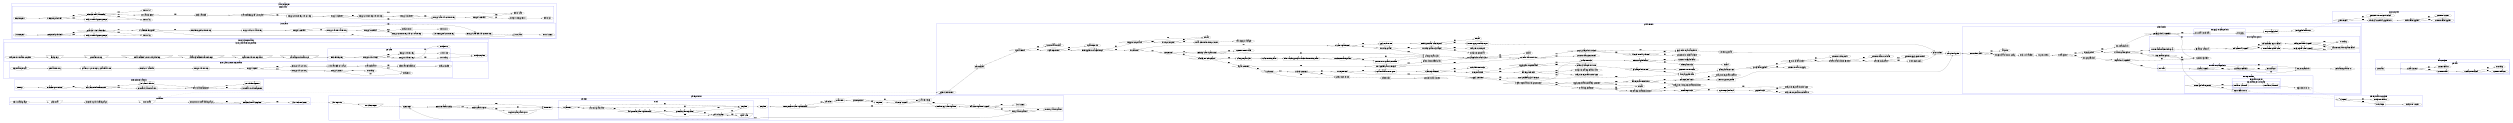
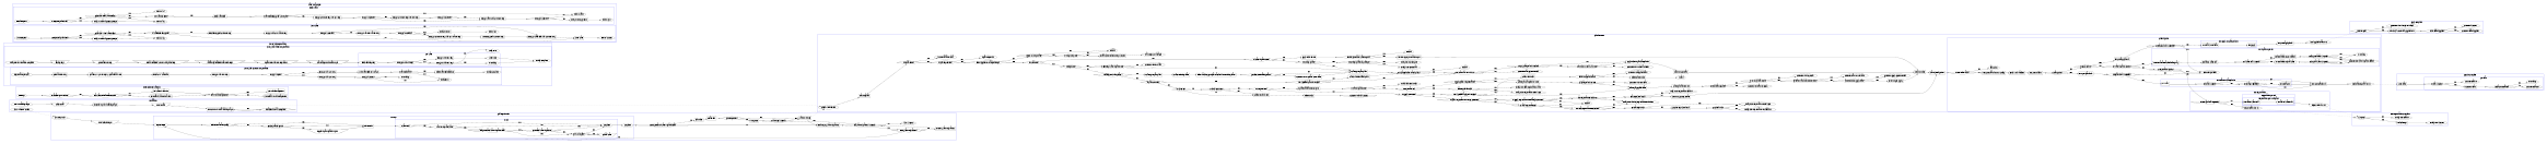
  digraph {
    rankdir=LR
    node [shape=diamond]
    n1 [label="User on Landing Page" shape=ellipse]
    n2 [label="Click Install" shape=invtrapezium]
    n3 [label="Directed to Github Landing Page" shape=box]
    n4 [label="User installs" shape=invtrapezium]
    n5 [label="Bounce to Post Install Landing Page" shape=box]
    n6 [label="Is Backend Install Complete?"]
    n7 [label="Show Welcome Screen" shape=ellipse]
    n8 [label="Is State Dir?"]
    n9 [label=Complete shape=ellipse]
    n10 [label="Want To Migrate State?"]
    n11 [label="Add Workspace?"]
    n12 [label="Upload State" shape=invtrapezium]
    n13 [label="Did Automatic State Migration Fail?"]
    n14 [label="Automatic State Migration?"]
    n15 [label="Inspect Repo" shape=ellipse]
    n16 [label="Exists Terrateam Config?"]
    n17 [label="Exists Atlantis YAML?"]
    n18 [label="Toggle Migrate Atlantis YAML" shape=invtrapezium]
    n19 [label="List TF Dirs" shape=box]
    n20 [label=Complete shape=ellipse]
    n21 [label="Show Repo List" shape=ellipse]
    n22 [label="User Selects Repos" shape=invtrapezium]
    n23 [label="Automerge PRs?"]
    n24 [label="Merge PR" shape=box]
    n25 [label="Wait For Merge" shape=box]
    n26 [label="Did State Migrations Succeed?"]
    n27 [label="Retry State Migrations?"]
    n28 [label="Show Success" shape=ellipse]
    n29 [label="Do Retry State Migrations" shape=box]
    n30 [label="Is Retry Because State Migration Fail?"]
    n31 [label="Perform Any State Migrations" shape=box]
    n32 [label="Add Token" shape=box]
    n33 [label="Did Merge Succeed?"]
    n34 [label="Create PRs" shape=box]
    n35 [label="Terrateam YAML Exists?"]
    n36 [label="Has State Dir File Pattern List?"]
    n37 [label="Set Default State Dir Pat List" shape=box]
    n38 [label="Set State Dir Pat List" shape=box]
    n39 [label="Has Module Fragement?"]
    n40 [label="Set Default Module Fragement" shape=box]
    n41 [label="Set Module Fragement" shape=box]
    n42 [label="TF Repo" shape=ellipse]
    n43 [label="Did Plan Succeed?"]
    n44 [label="Is InfraCost Enabled?"]
    n45 [label="Run Plan" shape=box]
    n46 [label="Run InfraCost" shape=box]
    n47 [label="Run Apply" shape=box]
    n48 [label="Download Stored Plan" shape=box]
    n49 [label="Move Terrateam Backend File Away" shape=box]
    n50 [label="Terraform State Pull" shape=box]
    n51 [label="Did State Pull Succeed?"]
    n52 [label="Do Terrateam Upload State" shape=box]
-   n53 [label="Verify Upload State Succeed?"]
+   n53 [label="Did Upload State Succeed?"]
    n54 [label="Comment PR State Migration Failed" shape=ellipse]
    n55 [label="Do Nothing" shape=ellipse]
    n56 [label="Tell Terrateam Import Failed" shape=box]
    n57 [label="Telling Terrateam Succeed?"]
    n58 [label="Terrafrom State Pull" shape=box]
    n59 [label="Terraform State Push" shape=box]
    n60 [label="Do New And Old Key Exist?"]
    n61 [label="Report Failure to Us" shape=ellipse]
    n62 [label="Report Result to Us" shape=ellipse]
    n63 [label="Run post_plan_hook" shape=box]
    n64 [label="Merge Local and Known Config" shape=box]
    n65 [label="Fetch Work Manifest" shape=box]
    n66 [label="Run pre_plan_hook" shape=box]
    n67 [label="pre_plan_hook Succeeded?"]
    n68 [label="Send Planning Data To Us" shape=ellipse]
    n69 [label="Run pre_apply_hook" shape=box]
    n70 [label="pre_apply_hook Succeeded?"]
    n71 [label="Comment And Exit" shape=ellipse]
    n72 [label="Run post_apply_hook" shape=box]
    n73 [label="Send Applied Data To Us" shape=ellipse]
    n74 [label="Is Run Token Valid?"]
    n75 [label="Fail Action" shape=ellipse]
    n76 [label="Run pre_workflow" shape=box]
    n77 [label="Is Plan Action?"]
    n78 [label="Is Apply Action?"]
    n79 [label="Is State Migration Action?"]
    n80 [label="Is Key Rotation Action?"]
    n81 [label="GitHub Sends Event" shape=ellipse]
    n82 [label="Event Applies To Managed Repo?"]
    n83 [label="Is Create PR?"]
    n84 [label="Is Repo In Setup Phase?"]
    n85 [label="Parse Payload" shape=box]
    n86 [label="Is Install Event?"]
    n87 [label="Start GitHub Action" shape=box]
    n88 [label="Is Reopen PR?"]
    n89 [label="Is State Migration PR?"]
    n90 [label="Is Modify PR (code update)?"]
    n91 [label="Is plan Comment?"]
    n92 [label="Collect Autoplan Globs" shape=box]
    n93 [label="User Specified plan Dir/Project?"]
    n94 [label="Is Close PR?"]
    n95 [label="Is Merge Event?"]
    n96 [label="Is Apply Comment?"]
    n97 [label="Update Database From YAML" shape=box]
    n98 [label="User Specified apply Dir/Project?"]
    n99 [label="Is Allow Key Rotate On Merge Comment?"]
    n100 [label="Set Run Type: Plan" shape=box]
    n101 [label="Set Run Token" shape=box]
    n102 [label="Set Run Type: Apply" shape=box]
    n103 [label="Set Run Type: Automatic Import" shape=box]
    n104 [label="Set Run Type: Key Rotate" shape=box]
    n105 [label="Is Apply After Merge Enabled?"]
    n106 [label="Collect All Changed Dirs in PR" shape=box]
    n107 [label="Collect PR Locks" shape=box]
    n108 [label="Collect when_modified Globs" shape=box]
    n109 [label="User Have Plan Permission?"]
    n110 [label="Collect Autoplan Globs" shape=box]
    n111 [label="Do Changed Files Match Globs?"]
    n112 [label=Discard shape=ellipse]
    n113 [label="Are Any Changed Dirs Locked?"]
    n114 [label="Comment Plan Access Denied" shape=ellipse]
-   n115 [label="Can User Apply Plans?"]
+   n115 [label="Can Permission Apply Plans?"]
    n116 [label="Comment Apply Access Denied" shape=ellipse]
    n117 [label="Filter All Applied Plans" shape=box]
    n118 [label="All Locks Owned by this PR?"]
    n119 [label="Apply Locks To All Changed Dirs" shape=box]
    n120 [label="Comment Dirs Locked and Exit" shape=ellipse]
    n121 [label="All Changed Dirs In DB?"]
    n122 [label="PR Owns All Plan Locks?"]
    n123 [label="All Plans Match This PR Revision?"]
    n124 [label="Comment Missing Locks" shape=ellipse]
    n125 [label="Comment Must Run Plan" shape=ellipse]
    n126 [label="Collect All Plans For PR" shape=box]
    n127 [label="Are All Plans Applied?"]
    n128 [label="Comment No Plans To Apply" shape=ellipse]
    n129 [label="Is State Migration PR?"]
    n130 [label="Comment Plans Out Of Date" shape=ellipse]
    n131 [label="Collect Existing Plans" shape=box]
    n132 [label="Comment Must Update Some Plans" shape=box]
    n133 [label="Filter Matching Autoplan Matches from Existing Plans" shape=box]
    n134 [label="Are There Remaining Plans?"]
    n135 [label="Is unlock Comment?"]
    n136 [label="Collect Locks for PR" shape=box]
    n137 [label="Delete Locks" shape=box]
    n138 [label="Comment Unlock Success"]
    n139 [label="Is Key Rotate PR?"]
    n140 [label="Unlock This PR's Locks" shape=ellipse]
    n141 [label="Is Existing State Migration PR?"]
    n142 [label="Comment PR Not Valid" shape=ellipse]
    n143 [label="Apply Locks For PR" shape=box]
    n144 [label="Is e2e key update?"]
    n145 [label="Exists Automatic State Imports?"]
    n146 [label=Discard shape=ellipse]
    n147 [label="Is Add Repo Event?"]
    n148 [label="Store Installation Data" shape=ellipse]
    n149 [label="Update Repo List" shape=ellipse]
    n150 [label="Is Merge Setup PR?"]
    n151 [label=Discard shape=ellipse]
    n152 [label="Install Client Token in Repo Secrets" shape=box]
    n153 [label="Mark Repo As Managed" shape=ellipse]
    n154 [label="Exists Unapplied Plans?"]
    n155 [label="Delete All PR Locks" shape=box]
    n156 [label="Comment Unapplied Plans" shape=ellipse]
    n157 [label=Discard shape=ellipse]
    n158 [label="Has Repo-level Lock?"]
    n159 [label="Is e2e key update only change?"]
    n160 [label="Notify user e2e PR bad" shape=ellipse]
    n161 [label="Notify user e2e PR good" shape=ellipse]
    n162 [label="Is Apply Key Rotate Immediately Comment?"]
    n163 [label="Is Valid Key Rotate PR?"]
    n164 [label="Has Key Rotate Permissions"]
    n165 [label=Discard shape=ellipse]
    n166 [label="User Has Key Rotate Permissions?"]
    n167 [label="PR Has Repo Lock?"]
    n168 [label="Notify User Missing Key Rotate Permissions" shape=ellipse]
    n169 [label="Acquire Repo-level Lock" shape=box]
    n170 [label="Notify User Key Rotation Next Steps" shape=ellipse]
    n171 [label="Acquired Lock?"]
    n172 [label="Notify User Key Rotation Lock Failure" shape=ellipse]
    n173 [label="Notify User Bad Key Rotation State" shape=ellipse]
    n174 [label="Notify User Key Rotation Next Steps" shape=ellipse]
    n175 [label="Has Repo-level Lock?"]
    n176 [label="Notify User Key Rotation Failure" shape=ellipse]
    n177 [label="Is PR Merged?"]
    n178 [label="Unlock All Successfully Applied Dirs" shape=box]
    n179 [label="Comment Must Merge To Unlock" shape=ellipse]
    n180 [label="Exists Failed Applies?"]
    n181 [label="Comment Failed Applies" shape=ellipse]
    n182 [label="Comment Success" shape=ellipse]
    n183 [label="Is Plan Success?"]
    n184 [label="Comment Plan" shape=box]
    n185 [label="Comment Failure" shape=ellipse]
    n186 [label="Is InfraCost Enabled?"]
    n187 [label="Comment Infracost" shape=ellipse]
    n188 [label="Do Nothing" shape=ellipse]
    n189 [label="Store Plans" shape=box]
    n190 [label="Is Success?"]
    n191 [label="Unlock Repo" shape=box]
    n192 [label="Notify User Failure" shape=ellipse]
    n193 [label="Notify User Success" shape=ellipse]
    n194 [label="Fetch Existing Key" shape=ellipse]
    n195 [label="Decrypts with Old Key?"]
    n196 [label="Decrypts with New Key?"]
    n197 [label="Encrypt with New Key" shape=box]
    n198 [label="Do Nothing" shape=ellipse]
    n199 [label="Write to DB" shape=ellipse]
    n200 [label="Restart Backend Servers With Added Key" shape=invtrapezium]
    n201 [label="Validate All Backends Have Boh Keys" shape=invtrapezium]
    n202 [label="Update DB With New Key Name" shape=invtrapezium]
    n203 [label="Start Background Rotation Job" shape=invtrapezium]
    n204 [label="Generate New Key" shape=invtrapezium]
    n205 [label="Backup Keys" shape=invtrapezium]
    n206 [label="Verify Previous Rotation Complete" shape=ellipse]
    n207 [label="Notify Complete" shape=ellipse]
    n208 [label="Notify Error" shape=ellipse]
    n209 [label="Generate New Key" shape=box]
    n210 [label="Update Curr & Prev Keys & Updated_at in DB" shape=box]
    n211 [label="Fetch Curr State File" shape=box]
    n212 [label="Decrypt with Prev Key" shape=box]
    n213 [label="Decrypt Success?"]
    n214 [label="Decrypt with Curr Key" shape=box]
    n215 [label="Encrypt with Curr Key" shape=box]
    n216 [label="Decrypt Success?"]
    n217 [label="Notify Error" shape=ellipse]
    n218 [label="Do Nothing" shape=ellipse]
    n219 [label="Write State File To Storage" shape=box]
    n220 [label="Is State File Valid?"]
    n221 [label="Delete State File Backups" shape=box]
    n222 [label="Notify Complete" shape=ellipse]
    n223 [label="Key Rotation API Call" shape=ellipse]
    n224 [label="Is Request Authorized?"]
    n225 [label="Notify Us Unauth Access Attempt" shape=box]
    n226 [label="Token can Read State Prefix?"]
    n227 [label="Return 403" shape=ellipse]
    n228 [label="Does State ID Exist?"]
    n229 [label="Fetch State File" shape=box]
    n230 [label="Return 404" shape=ellipse]
    n231 [label="Is State File Encrypted Server-side?"]
    n232 [label="Decrypt Customer Key with Curr Key" shape=box]
    n233 [label="Return State" shape=ellipse]
    n234 [label="Decrypt Successful?"]
    n235 [label="Decrypt Customer Key with Prev Key" shape=box]
    n236 [label="Decrypt Successful?"]
    n237 [label="Decrypt State With Customer Key" shape=box]
    n238 [label="Decrypt Successful?"]
    n239 [label="Notify Us Decrypt Error" shape=box]
    n240 [label="Return 500" shape=ellipse]
    n241 [label="Fetch Request" shape=ellipse]
    n242 [label="Is Requested Authorized?"]
    n243 [label="Notify Us Unauth Access Attempt" shape=box]
    n244 [label="Tokan Can Write State Prefix?"]
    n245 [label="Return 403" shape=ellipse]
    n246 [label="Is State E2E Encrypted?"]
    n247 [label="Store State" shape=box]
    n248 [label="Fetch Encrypted Customer Key" shape=box]
    n249 [label="Return Success" shape=ellipse]
    n250 [label="Decrypt with Curr Master Key" shape=box]
    n251 [label="Decrypt Successful?"]
    n252 [label="Decrypt with Prev Master Key" shape=box]
    n253 [label="Encrypt State File with Customer Key" shape=box]
    n254 [label="Decrypt Successful?"]
    n255 [label="Notify Us Error" shape=box]
    n256 [label="Encrypt Customer Key With Curr Master Key" shape=box]
    n257 [label="Return 500" shape=ellipse]
    n258 [label="Store Encrypted Customer Key" shape=box]
    n259 [label="Store Request" shape=ellipse]
    subgraph cluster_1 {
      color=blue
      label=Installation
      n1
      n2
      n3
      n4
      n5
      n6
      n7
    }
    subgraph cluster_2 {
      color=blue
      label="Add Repositories"
      n21
      n22
      n23
      n24
      n25
      n26
      n27
      n28
      n29
      n30
      n31
      n32
      n33
      n34
      subgraph cluster_3 {
        color=blue
        label="per Repo"
        n15
        n16
        n17
        n18
        n19
        n20
        subgraph cluster_4 {
          color=blue
          label="per Dir"
          n8
          n9
          n10
          n11
          n12
          n13
          n14
        }
      }
    }
    subgraph cluster_5 {
      color=blue
      label="Determine TF State Dirs"
      n35
      n36
      n37
      n38
      n39
      n40
      n41
      n42
    }
    subgraph cluster_6 {
      color=blue
      label="Github Events"
      n81
      n82
      n83
      n84
      n85
      n86
      n87
      n88
      n89
      n90
      n91
      n92
      n93
      n94
      n95
      n96
      n97
      n98
      n99
      n100
      n101
      n102
      n103
      n104
      n105
      n106
      n107
      n108
      n109
      n110
      n111
      n112
      n113
      n114
      n115
      n116
      n117
      n118
      n119
      n120
      n121
      n122
      n123
      n124
      n125
      n126
      n127
      n128
      n129
      n130
      n131
      n132
      n133
      n134
      n135
      n136
      n137
      n138
      n139
      n140
      n141
      n142
      n143
      n144
      n145
      n146
      n147
      n148
      n149
      n150
      n151
      n152
      n153
      n154
      n155
      n156
      n157
      n158
      n159
      n160
      n161
      n162
      n163
      n164
      n165
      n166
      n167
      n168
      n169
      n170
      n171
      n172
      n173
      n174
      n175
      n176
      subgraph cluster_7 {
        color=blue
        label="GitHub Action"
        n63
        n64
        n65
        n66
        n67
        n68
        n69
        n70
        n71
        n72
        n73
        n74
        n75
        n76
        n77
        n78
        n79
        n80
        subgraph cluster_8 {
          color=blue
          label="Run Plan On Changed Dirs"
          n43
          n44
          n45
          n46
        }
        subgraph cluster_9 {
          color=blue
          label="Run Apply On Changed Dirs"
          n47
          n48
        }
        subgraph cluster_10 {
          color=blue
          label="Run Migration per Dir"
          n49
          n50
          n51
          n52
          n53
          n54
          n55
          n56
          n57
        }
        subgraph cluster_11 {
          color=blue
          label="Run Key Rotation"
          n60
          n61
          n62
          subgraph cluster_12 {
            color=blue
            label="Key Rotation per Dir"
            subgraph cluster_13 {
              color=blue
              label="Key Rotation per Workspace"
              n58
              n59
            }
          }
        }
      }
    }
    subgraph cluster_14 {
      color=blue
      label="Apply Complete"
      n177
      n178
      n179
      n180
      n181
      n182
    }
    subgraph cluster_15 {
      color=blue
-     label="Plan Complete"
+     label="Acquire Complete"
      n189
      subgraph cluster_16 {
        color=blue
        label="per Plan"
        n183
        n184
        n185
        n186
        n187
        n188
      }
    }
    subgraph cluster_17 {
      color=blue
      label="E2E Key Rotation Complete"
      n190
      n191
      n192
      n193
    }
    subgraph cluster_18 {
      color=blue
      label="Server-Side Key Rotation"
      subgraph cluster_19 {
        color=blue
        label="Server-Side Master Key Rotation"
        n200
        n201
        n202
        n203
        n204
        n205
        n206
        n207
        n208
        subgraph cluster_20 {
          color=blue
          label="per State"
          n194
          n195
          n196
          n197
          n198
          n199
        }
      }
      subgraph cluster_21 {
        colo=blue
        color=blue
        label="Server-Side Customer Key Rotation"
        n209
        n210
        n211
        n212
        n213
        n214
        n215
        n216
        n217
        n218
        n219
        n220
        n221
        n222
        n223
      }
    }
    subgraph cluster_22 {
      color=blue
      label="State Storage API"
      subgraph cluster_23 {
        color=blue
        label="Fetch State"
        n224
        n225
        n226
        n227
        n228
        n229
        n230
        n231
        n232
        n233
        n234
        n235
        n236
        n237
        n238
        n239
        n240
        n241
      }
      subgraph cluster_24 {
        color=blue
        label="Store State"
        n242
        n243
        n244
        n245
        n246
        n247
        n248
        n249
        n250
        n251
        n252
        n253
        n254
        n255
        n256
        n257
        n258
        n259
      }
    }
    n1 -> n2
    n2 -> n3
    n3 -> n4
    n4 -> n5
    n4 -> n81 [style=dotted]
    n5 -> n6
    n6 -> n5 [label=No]
-   n6 -> n7 [label=Yes]
    n7 -> n21 [style=dotted]
    n8 -> n9 [label=No]
    n8 -> n10 [label=Yes]
    n9 -> n20
    n10 -> n9 [label=No]
    n10 -> n13 [label=Yes]
    n11 -> n9 [label=No]
    n11 -> n12 [label=Yes]
    n12 -> n11
    n13 -> n11 [label=Yes]
    n13 -> n14 [label=No]
    n14 -> n9 [label=Yes]
    n14 -> n11 [label=No]
    n15 -> n16
    n16 -> n17 [label=No]
    n16 -> n19 [label=Yes]
    n17 -> n18 [label=Yes]
    n17 -> n19 [label=No]
    n18 -> n19
    n19 -> n8
    n20 -> n30
    n21 -> n22
    n22 -> n15
    n23 -> n24 [label=Yes]
    n23 -> n25 [label=No]
    n24 -> n33
    n25 -> n31
    n25 -> n81 [style=dotted]
    n26 -> n27 [label=No]
    n26 -> n28 [label=Yes]
    n27 -> n15 [label=No]
    n27 -> n29 [label=Yes]
    n29 -> n26
    n30 -> n31 [label=Yes]
    n30 -> n32 [label=No]
    n31 -> n26
    n32 -> n34
    n33 -> n25 [label=No]
    n33 -> n26 [label=Yes]
    n34 -> n23
    n34 -> n81 [style=dotted]
    n35 -> n36 [label=Yes]
    n36 -> n37 [label=No]
    n36 -> n38 [label=Yes]
    n37 -> n39
    n38 -> n39
    n39 -> n40 [label=No]
    n39 -> n41 [label=Yes]
    n42 -> n35
    n43 -> n44 [label=Yes]
    n43 -> n63 [label=No]
    n44 -> n46 [label=Yes]
    n44 -> n63 [label=No]
    n45 -> n43
    n46 -> n63
    n47 -> n72
    n48 -> n47
    n49 -> n50
    n50 -> n51
    n51 -> n52 [label=Yes]
    n51 -> n56 [label=No]
    n52 -> n53
    n53 -> n54 [label=No]
    n53 -> n55 [label=Yes]
    n56 -> n57
    n57 -> n54 [label=No]
    n57 -> n55 [label=Yes]
    n58 -> n59
    n59 -> n62
    n60 -> n58 [label=Yes]
    n60 -> n61 [label=No]
    n61 -> n190 [style=dotted]
    n62 -> n190 [style=dotted]
    n63 -> n68
    n64 -> n65
    n65 -> n76
    n66 -> n67
    n67 -> n45 [label=Yes]
    n67 -> n71 [label=No]
    n68 -> n189 [style=dotted]
    n69 -> n70
    n70 -> n48 [label=Yes]
    n70 -> n71 [label=No]
    n72 -> n73
    n73 -> n177 [style=dotted]
    n74 -> n64 [label=Yes]
    n74 -> n75 [label=No]
    n76 -> n77
    n77 -> n66 [label=Yes]
    n77 -> n78 [label=No]
    n78 -> n69 [label=Yes]
    n78 -> n79 [label=No]
    n79 -> n49 [label=Yes]
    n79 -> n80 [label=No]
    n80 -> n60 [label=Yes]
    n80 -> n71 [label=No]
    n81 -> n85
    n82 -> n83 [label=Yes]
    n82 -> n84 [label=No]
    n83 -> n88 [label=No]
    n83 -> n89 [label=Yes]
    n84 -> n150 [label=Yes]
    n84 -> n151 [label=No]
    n85 -> n86
    n86 -> n147 [label=No]
    n86 -> n148 [label=Yes]
    n87 -> n74
    n88 -> n90 [label=No]
    n88 -> n141 [label=Yes]
    n89 -> n143 [label=Yes]
    n89 -> n144 [label=No]
    n90 -> n91 [label=No]
    n90 -> n92 [label=Yes]
    n91 -> n93 [label=Yes]
    n91 -> n94 [label=No]
    n92 -> n131
    n93 -> n108 [label=No]
    n93 -> n109 [label=Yes]
    n94 -> n135 [label=No]
    n94 -> n136 [label=Yes]
    n95 -> n96 [label=No]
    n95 -> n97 [label=Yes]
    n96 -> n98 [label=Yes]
    n96 -> n99 [label=No]
    n97 -> n129
    n98 -> n106 [label=No]
    n98 -> n117 [label=Yes]
    n99 -> n162 [label=No]
    n99 -> n163 [label=Yes]
    n100 -> n101
    n101 -> n87
    n102 -> n101
    n103 -> n101
    n104 -> n87
    n105 -> n106 [label=Yes]
    n105 -> n107 [label=No]
    n106 -> n121
    n107 -> n154
    n108 -> n111
    n109 -> n113 [label=Yes]
    n109 -> n114 [label=No]
    n110 -> n111
    n111 -> n109 [label=Yes]
    n111 -> n112 [label=No]
    n113 -> n118 [label=Yes]
    n113 -> n119 [label=No]
    n115 -> n102 [label=Yes]
    n115 -> n116 [label=No]
    n117 -> n126
    n118 -> n119 [label=Yes]
    n118 -> n120 [label=No]
    n119 -> n100
    n121 -> n117 [label=Yes]
    n121 -> n125 [label=No]
    n122 -> n123 [label=Yes]
    n122 -> n124 [label=No]
    n123 -> n115 [label=Yes]
    n123 -> n130 [label=No]
    n126 -> n127
    n127 -> n122 [label=No]
    n127 -> n128 [label=Yes]
    n129 -> n139 [label=No]
    n129 -> n140 [label=Yes]
    n131 -> n133
    n132 -> n110
    n133 -> n134
    n134 -> n110 [label=No]
    n134 -> n132 [label=Yes]
    n135 -> n95 [label=No]
    n135 -> n136 [label=Yes]
    n136 -> n137
    n137 -> n138
    n139 -> n105 [label=No]
    n139 -> n158 [label=Yes]
    n141 -> n110 [label=No]
    n141 -> n142 [label=Yes]
    n143 -> n145
    n144 -> n110 [label=No]
    n144 -> n159 [label=Yes]
    n145 -> n103 [label=Yes]
    n145 -> n146 [label=No]
    n147 -> n82 [label=No]
    n147 -> n149 [label=Yes]
    n150 -> n151 [label=No]
    n150 -> n152 [label=Yes]
    n152 -> n153
    n154 -> n155 [label=No]
    n154 -> n156 [label=Yes]
    n155 -> n157
    n158 -> n173 [label=No]
    n158 -> n174 [label=Yes]
    n159 -> n160 [label=No]
    n159 -> n161 [label=Yes]
    n162 -> n164 [label=Yes]
    n162 -> n165 [label=No]
    n163 -> n165 [label=No]
    n163 -> n166 [label=Yes]
    n164 -> n168 [label=No]
    n164 -> n175 [label=Yes]
    n166 -> n167 [label=Yes]
    n166 -> n168 [label=No]
    n167 -> n169 [label=No]
    n167 -> n170 [label=Yes]
    n169 -> n171
    n171 -> n170 [label=Yes]
    n171 -> n172 [label=No]
    n175 -> n104 [label=Yes]
    n175 -> n176 [label=No]
    n177 -> n178 [label=Yes]
    n177 -> n179 [label=No]
    n178 -> n180
    n180 -> n181 [label=Yes]
    n180 -> n182 [label=No]
    n183 -> n184 [label=Yes]
    n183 -> n185 [label=No]
    n184 -> n186
    n186 -> n187 [label=Yes]
    n186 -> n188 [label=No]
    n189 -> n183
    n190 -> n191 [label=Yes]
    n190 -> n192 [label=No]
    n191 -> n193
    n194 -> n195
    n195 -> n196 [label=No]
    n195 -> n197 [label=Yes]
    n196 -> n198 [label=Yes]
    n196 -> n208 [label=No]
    n197 -> n199
    n198 -> n207
    n199 -> n207
    n200 -> n201
    n201 -> n202
    n202 -> n203
    n203 -> n194
    n204 -> n200
    n205 -> n204
    n206 -> n205
    n209 -> n210
    n210 -> n211
    n211 -> n212
    n212 -> n213
    n213 -> n214 [label=No]
    n213 -> n215 [label=Yes]
    n214 -> n216
    n215 -> n219
    n216 -> n217 [label=No]
    n216 -> n218 [label=Yes]
    n219 -> n220
    n220 -> n217 [label=No]
    n220 -> n221 [label=Yes]
    n221 -> n222
    n223 -> n209
    n224 -> n225 [label=No]
    n224 -> n226 [label=Yes]
    n225 -> n227
    n226 -> n227 [label=No]
    n226 -> n228 [label=Yes]
    n226 -> n230 [label=No]
    n228 -> n229 [label=Yes]
    n229 -> n231
    n231 -> n232 [label=Yes]
    n231 -> n233 [label=No]
    n232 -> n234
    n234 -> n235 [label=No]
    n234 -> n237 [label=Yes]
    n235 -> n236
    n236 -> n237 [label=Yes]
    n237 -> n238
    n238 -> n233 [label=Yes]
    n238 -> n239 [label=No]
    n239 -> n240
    n241 -> n224
    n242 -> n243 [label=No]
    n242 -> n244 [label=Yes]
    n243 -> n245
    n244 -> n245 [label=No]
    n244 -> n246 [label=Yes]
    n246 -> n247 [label=Yes]
    n246 -> n248 [label=No]
    n247 -> n249
    n248 -> n250
    n250 -> n251
    n251 -> n252 [label=No]
    n251 -> n253 [label=Yes]
    n252 -> n254
    n253 -> n247
    n254 -> n255 [label=No]
    n254 -> n256 [label=Yes]
    n255 -> n257
    n256 -> n258
    n258 -> n253
    n259 -> n242
  }
